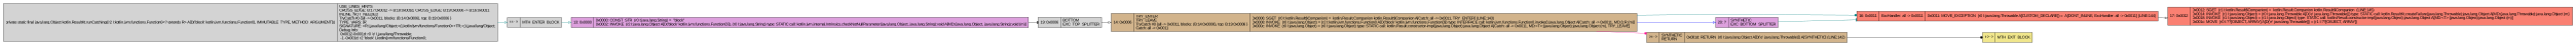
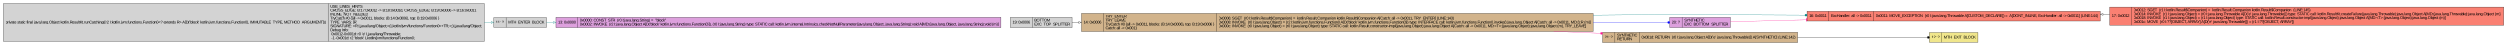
  digraph {
    fontname="Liberation Sans"
    rankdir=LR
    node [fillcolor=lightgrey fontname="Liberation Sans" shape=record style=filled]
    edge [arrowhead=onormal color=black fontname="Liberation Sans"]
    n1 [label="{11\:\ ?|MTH_ENTER_BLOCK\l}"]
    n2 [fillcolor=plum label="{13\:\ 0x0000|0x0000: CONST_STR  (r0 I:java.lang.String) =  \"block\" \l0x0002: INVOKE  (r2 I:java.lang.Object A[D('block' kotlin.jvm.functions.Function0)]), (r0 I:java.lang.String) type: STATIC call: kotlin.jvm.internal.Intrinsics.checkNotNullParameter(java.lang.Object, java.lang.String):void A[MD:(java.lang.Object, java.lang.String):void (m)]\l}"]
    n3 [label="{19\:\ 0x0006|BOTTOM\lEXC_TOP_SPLITTER\l}"]
    n4 [fillcolor=tan label="{14\:\ 0x0006|TRY_ENTER\lTRY_LEAVE\lTryCatch #0 \{all \-\> 0x0011, blocks: (B:14:0x0006), top: B:19:0x0006 \}\lCatch: all \-\> 0x0011\l|0x0006: SGET  (r0 I:kotlin.Result$Companion) =  kotlin.Result.Companion kotlin.Result$Companion A[Catch: all \-\> 0x0011, TRY_ENTER] (LINE:143)\l0x0008: INVOKE  (r0 I:java.lang.Object) = (r2 I:kotlin.jvm.functions.Function0 A[D('block' kotlin.jvm.functions.Function0)]) type: INTERFACE call: kotlin.jvm.functions.Function0.invoke():java.lang.Object A[Catch: all \-\> 0x0011, MD:():R (m)]\l0x000c: INVOKE  (r0 I:java.lang.Object) = (r0 I:java.lang.Object) type: STATIC call: kotlin.Result.constructor\-impl(java.lang.Object):java.lang.Object A[Catch: all \-\> 0x0011, MD:\<T\>:(java.lang.Object):java.lang.Object (m), TRY_LEAVE]\l}"]
    n5 [fillcolor=salmon label="{16\:\ 0x0011|ExcHandler: all \-\> 0x0011\l|0x0011: MOVE_EXCEPTION  (r0 I:java.lang.Throwable A[CUSTOM_DECLARE]) =  A[DONT_INLINE, ExcHandler: all \-\> 0x0011] (LINE:144)\l}"]
    n6 [fillcolor=plum label="{20\:\ ?|SYNTHETIC\lEXC_BOTTOM_SPLITTER\l}"]
    n7 [fillcolor=tan label="{21\:\ ?|SYNTHETIC\lRETURN\l|0x001d: RETURN  (r0 I:java.lang.Object A[D('e' java.lang.Throwable)]) A[SYNTHETIC] (LINE:142)\l}"]
    n8 [fillcolor=salmon label="{17\:\ 0x0012|0x0012: SGET  (r1 I:kotlin.Result$Companion) =  kotlin.Result.Companion kotlin.Result$Companion  (LINE:145)\l0x0014: INVOKE  (r1 I:java.lang.Object) = (r0 I:java.lang.Throwable A[D('e' java.lang.Throwable)]) type: STATIC call: kotlin.ResultKt.createFailure(java.lang.Throwable):java.lang.Object A[MD:(java.lang.Throwable):java.lang.Object (m)]\l0x0018: INVOKE  (r1 I:java.lang.Object) = (r1 I:java.lang.Object) type: STATIC call: kotlin.Result.constructor\-impl(java.lang.Object):java.lang.Object A[MD:\<T\>:(java.lang.Object):java.lang.Object (m)]\l0x001c: MOVE  (r0 I:??[OBJECT, ARRAY] A[D('e' java.lang.Throwable)]) = (r1 I:??[OBJECT, ARRAY]) \l}"]
    n9 [fillcolor=khaki label="{12\:\ ?|MTH_EXIT_BLOCK\l}"]
    n10 [label="{private static final java.lang.Object kotlin.ResultKt.runCatching((r2 I:kotlin.jvm.functions.Function0\<? extends R\> A[D('block' kotlin.jvm.functions.Function0), IMMUTABLE_TYPE, METHOD_ARGUMENT]))  | USE_LINES_HINTS\lCROSS_EDGE: B:17:0x0012 \-\> B:18:0x001d, CROSS_EDGE: B:19:0x0006 \-\> B:16:0x0011\lINLINE_NOT_NEEDED\lTryCatch #0 \{all \-\> 0x0011, blocks: (B:14:0x0006), top: B:19:0x0006 \}\lTYPE_VARS: [R]\lSIGNATURE: \<R:Ljava\/lang\/Object;\>(Lkotlin\/jvm\/functions\/Function0\<+TR;\>;)Ljava\/lang\/Object;\lDebug Info:\l  0x0012\-0x001d: r0 'e' Ljava\/lang\/Throwable;\l  \-1 \-0x001d: r2 'block' Lkotlin\/jvm\/functions\/Function0;\l}"]
    n1 -> n2 [color=teal]
-   n2 -> n3 [arrowhead=tee]
    n3 -> n4
    n4 -> n5 [arrowhead=dot color=teal]
-   n4 -> n6 [color=blue]
+   n4 -> n6 [arrowhead=dot color=blue]
    n4 -> n7 [arrowhead=dot color=deeppink]
-   n5 -> n8
-   n6 -> n5 [arrowhead=tee color=teal]
+   n8 -> n5
+   n6 -> n5 [arrowhead=tee color=deeppink]
    n7 -> n9 [arrowhead=dot]
    n10 -> n1 [color=teal]
  }
